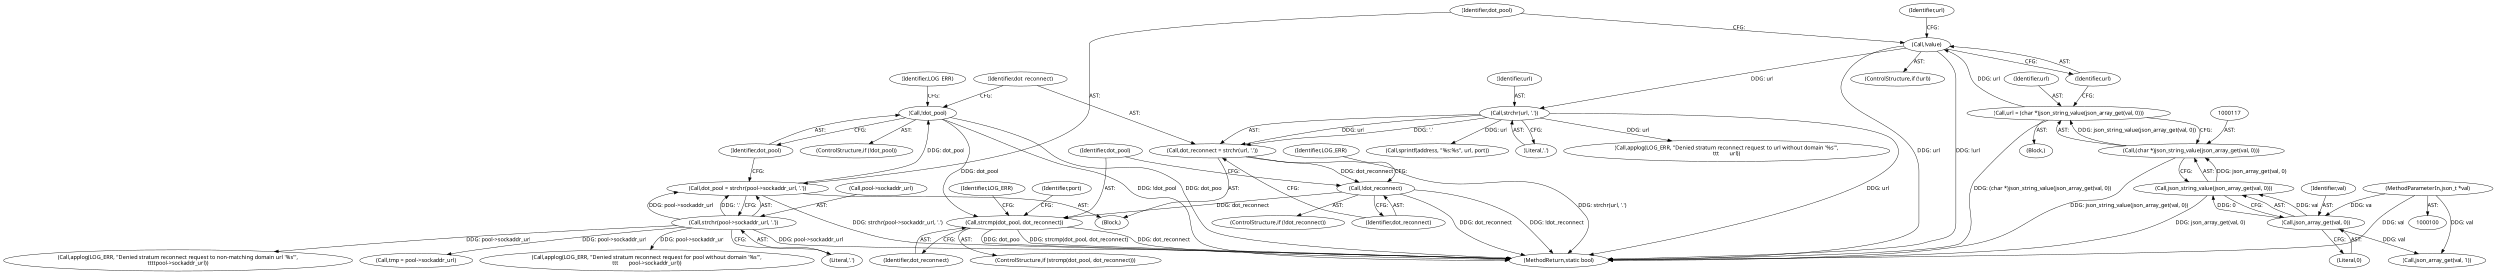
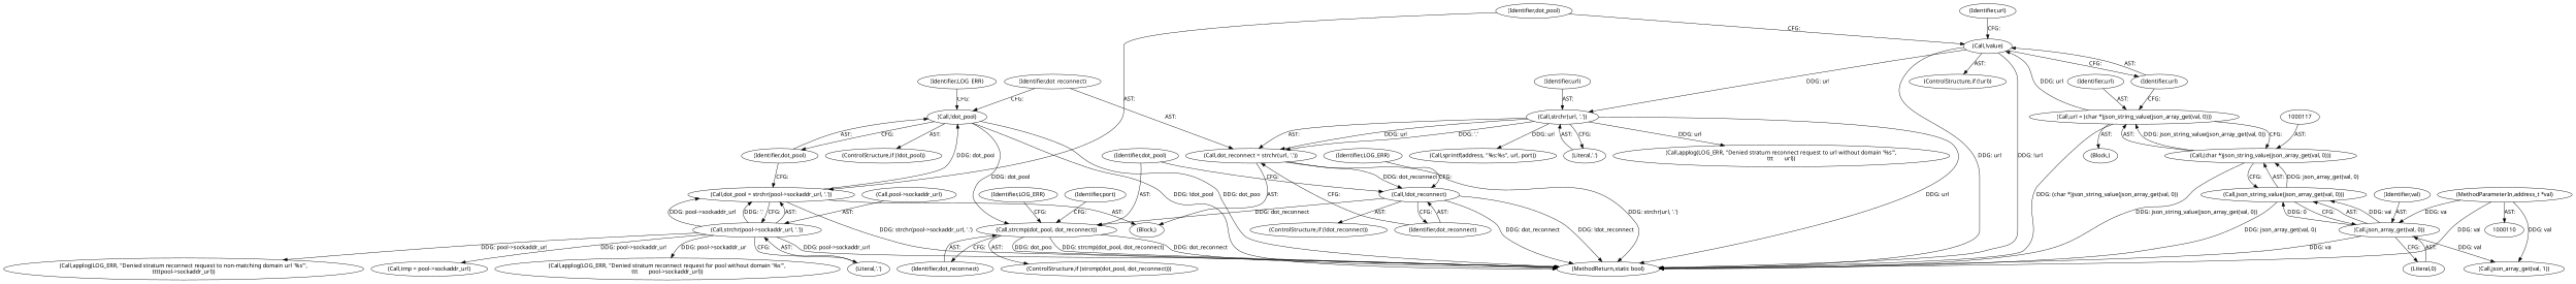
  digraph {
    fontname="Noto Sans"
    node [fontname="Noto Sans"]
    edge [fontname="Noto Sans"]
    n1 [label="(Call,strcmp(dot_pool, dot_reconnect))"]
    n2 [label="(MethodReturn,static bool)"]
    n3 [label="(Identifier,dot_reconnect)"]
    n4 [label="(ControlStructure,if (strcmp(dot_pool, dot_reconnect)))"]
    n5 [label="(Call,!dot_pool)"]
    n6 [label="(ControlStructure,if (!dot_pool))"]
    n7 [label="(Identifier,dot_pool)"]
    n8 [label="(Call,dot_pool = strchr(pool->sockaddr_url, '.'))"]
    n9 [label="(Call,strchr(pool->sockaddr_url, '.'))"]
    n10 [label="(Block,)"]
    n11 [label="(Call,applog(LOG_ERR, \"Denied stratum reconnect request to non-matching domain url '%s'\",\n\t\t\t\tpool->sockaddr_url))"]
    n12 [label="(Call,tmp = pool->sockaddr_url)"]
    n13 [label="(Call,applog(LOG_ERR, \"Denied stratum reconnect request for pool without domain '%s'\",\n\t\t\t       pool->sockaddr_url))"]
    n14 [label="(Literal,'.')"]
    n15 [label="(Call,!dot_reconnect)"]
    n16 [label="(Identifier,dot_reconnect)"]
    n17 [label="(ControlStructure,if (!dot_reconnect))"]
    n18 [label="(Call,dot_reconnect = strchr(url, '.'))"]
    n19 [label="(Call,strchr(url, '.'))"]
    n20 [label="(Call,sprintf(address, \"%s:%s\", url, port))"]
    n21 [label="(Literal,'.')"]
    n22 [label="(Call,applog(LOG_ERR, \"Denied stratum reconnect request to url without domain '%s'\",\n\t\t\t       url))"]
    n23 [label="(Call,!value)"]
    n24 [label="(ControlStructure,if (!url))"]
    n25 [label="(Identifier,url)"]
    n26 [label="(Call,url = (char *)json_string_value(json_array_get(val, 0)))"]
    n27 [label="(Call,(char *)json_string_value(json_array_get(val, 0)))"]
    n28 [label="(Block,)"]
    n29 [label="(Call,json_string_value(json_array_get(val, 0)))"]
    n30 [label="(Call,json_array_get(val, 0))"]
    n31 [label="(Literal,0)"]
    n32 [label="(Call,json_array_get(val, 1))"]
-   n33 [label="(MethodParameterIn,json_t *val)"]
-   1000100
+   n33 [label="(MethodParameterIn,address_t *val)"]
+   1000100 [label=1000110]
    n35 [label="(Identifier,dot_pool)"]
    n36 [label="(Call,pool->sockaddr_url)"]
    n37 [label="(Identifier,LOG_ERR)"]
    n38 [label="(Identifier,port)"]
    n39 [label="(Identifier,url)"]
    n40 [label="(Identifier,LOG_ERR)"]
    n41 [label="(Identifier,dot_reconnect)"]
    n42 [label="(Identifier,LOG_ERR)"]
    n43 [label="(Identifier,url)"]
    n44 [label="(Identifier,val)"]
    n45 [label="(Identifier,url)"]
    n46 [label="(Identifier,dot_pool)"]
    1000117
    n1 -> n2 [label="DDG: strcmp(dot_pool, dot_reconnect)"]
    n1 -> n2 [label="DDG: dot_reconnect"]
    n1 -> n2 [label="DDG: dot_pool"]
    n1 -> n3 [label="CFG: "]
    n1 -> n4 [label="AST: "]
    n3 -> n1 [label="AST: "]
    n5 -> n1 [label="DDG: dot_pool"]
    n5 -> n2 [label="DDG: !dot_pool"]
    n5 -> n2 [label="DDG: dot_pool"]
    n5 -> n6 [label="AST: "]
    n5 -> n7 [label="CFG: "]
    n7 -> n5 [label="AST: "]
    n7 -> n8 [label="CFG: "]
    n8 -> n2 [label="DDG: strchr(pool->sockaddr_url, '.')"]
    n8 -> n5 [label="DDG: dot_pool"]
    n8 -> n9 [label="CFG: "]
    n8 -> n10 [label="AST: "]
    n9 -> n2 [label="DDG: pool->sockaddr_url"]
    n9 -> n8 [label="AST: "]
    n9 -> n8 [label="DDG: pool->sockaddr_url"]
    n9 -> n8 [label="DDG: '.'"]
    n9 -> n11 [label="DDG: pool->sockaddr_url"]
    n9 -> n12 [label="DDG: pool->sockaddr_url"]
    n9 -> n13 [label="DDG: pool->sockaddr_url"]
    n9 -> n14 [label="CFG: "]
    n14 -> n9 [label="AST: "]
    n15 -> n1 [label="DDG: dot_reconnect"]
    n15 -> n2 [label="DDG: !dot_reconnect"]
    n15 -> n2 [label="DDG: dot_reconnect"]
    n15 -> n16 [label="CFG: "]
    n15 -> n17 [label="AST: "]
    n16 -> n15 [label="AST: "]
    n16 -> n18 [label="CFG: "]
    n18 -> n2 [label="DDG: strchr(url, '.')"]
    n18 -> n10 [label="AST: "]
    n18 -> n15 [label="DDG: dot_reconnect"]
    n19 -> n2 [label="DDG: url"]
    n19 -> n18 [label="AST: "]
    n19 -> n18 [label="DDG: url"]
    n19 -> n18 [label="DDG: '.'"]
    n19 -> n20 [label="DDG: url"]
    n19 -> n21 [label="CFG: "]
    n19 -> n22 [label="DDG: url"]
    n21 -> n19 [label="AST: "]
    n23 -> n2 [label="DDG: !url"]
    n23 -> n2 [label="DDG: url"]
    n23 -> n19 [label="DDG: url"]
    n23 -> n24 [label="AST: "]
    n23 -> n25 [label="CFG: "]
    n25 -> n23 [label="AST: "]
    n25 -> n26 [label="CFG: "]
    n26 -> n2 [label="DDG: (char *)json_string_value(json_array_get(val, 0))"]
    n26 -> n23 [label="DDG: url"]
    n26 -> n27 [label="CFG: "]
    n26 -> n28 [label="AST: "]
    n27 -> n2 [label="DDG: json_string_value(json_array_get(val, 0))"]
    n27 -> n26 [label="AST: "]
    n27 -> n26 [label="DDG: json_string_value(json_array_get(val, 0))"]
    n27 -> n29 [label="CFG: "]
    n29 -> n2 [label="DDG: json_array_get(val, 0)"]
    n29 -> n27 [label="AST: "]
    n29 -> n27 [label="DDG: json_array_get(val, 0)"]
    n29 -> n30 [label="CFG: "]
+   n30 -> n2 [label="DDG: val"]
    n30 -> n29 [label="AST: "]
    n30 -> n29 [label="DDG: val"]
    n30 -> n29 [label="DDG: 0"]
    n30 -> n31 [label="CFG: "]
    n30 -> n32 [label="DDG: val"]
    n31 -> n30 [label="AST: "]
    n33 -> n2 [label="DDG: val"]
    n33 -> n30 [label="DDG: val"]
    n33 -> n32 [label="DDG: val"]
    n33 -> 1000100 [label="AST: "]
    n35 -> n1 [label="AST: "]
    n35 -> n15 [label="CFG: "]
    n36 -> n9 [label="AST: "]
    n37 -> n15 [label="CFG: "]
    n38 -> n1 [label="CFG: "]
    n39 -> n19 [label="AST: "]
    n40 -> n5 [label="CFG: "]
    n41 -> n5 [label="CFG: "]
    n41 -> n18 [label="AST: "]
    n42 -> n1 [label="CFG: "]
    n43 -> n23 [label="CFG: "]
    n44 -> n30 [label="AST: "]
    n45 -> n26 [label="AST: "]
    n46 -> n8 [label="AST: "]
    n46 -> n23 [label="CFG: "]
    1000117 -> n27 [label="AST: "]
  }
